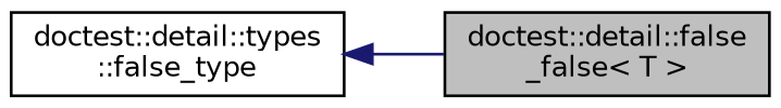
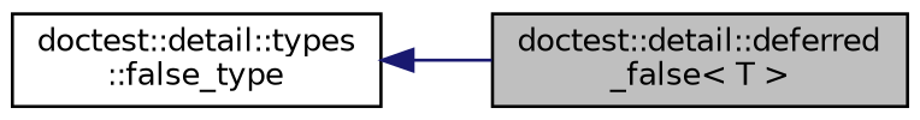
  digraph {
    rankdir=LR
    node [color=black fontname=Helvetica fontsize=10 shape=record style=filled]
-   n1 [fillcolor=grey75 fontcolor=black height=0.2 label="doctest::detail::false\l_false\< T \>" width=0.4]
+   n1 [fillcolor=grey75 fontcolor=black height=0.2 label="doctest::detail::deferred\l_false\< T \>" width=0.4]
    n2 [fillcolor=white height=0.2 label="doctest::detail::types\l::false_type" width=0.4]
    n2 -> n1 [color=midnightblue dir=back fontname=Helvetica fontsize=10 labelfontname=Helvetica labelfontsize=10 style=solid]
  }
